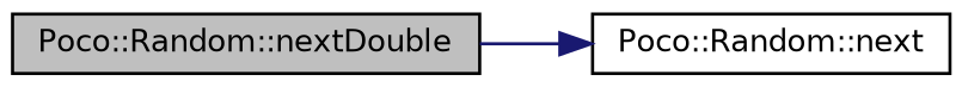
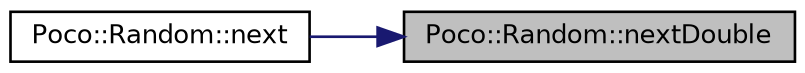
  digraph {
    rankdir=LR
    node [color=black fontname=Helvetica fontsize=10 shape=record style=filled]
    n1 [fillcolor=grey75 fontcolor=black height=0.2 label="Poco::Random::nextDouble" width=0.4]
    n2 [fillcolor=white height=0.2 label="Poco::Random::next" width=0.4]
-   n1 -> n2 [color=midnightblue fontname=Helvetica fontsize=10 labelfontname=Helvetica labelfontsize=10 style=solid]
+   n2 -> n1 [color=midnightblue fontname=Helvetica fontsize=10 labelfontname=Helvetica labelfontsize=10 style=solid]
  }
